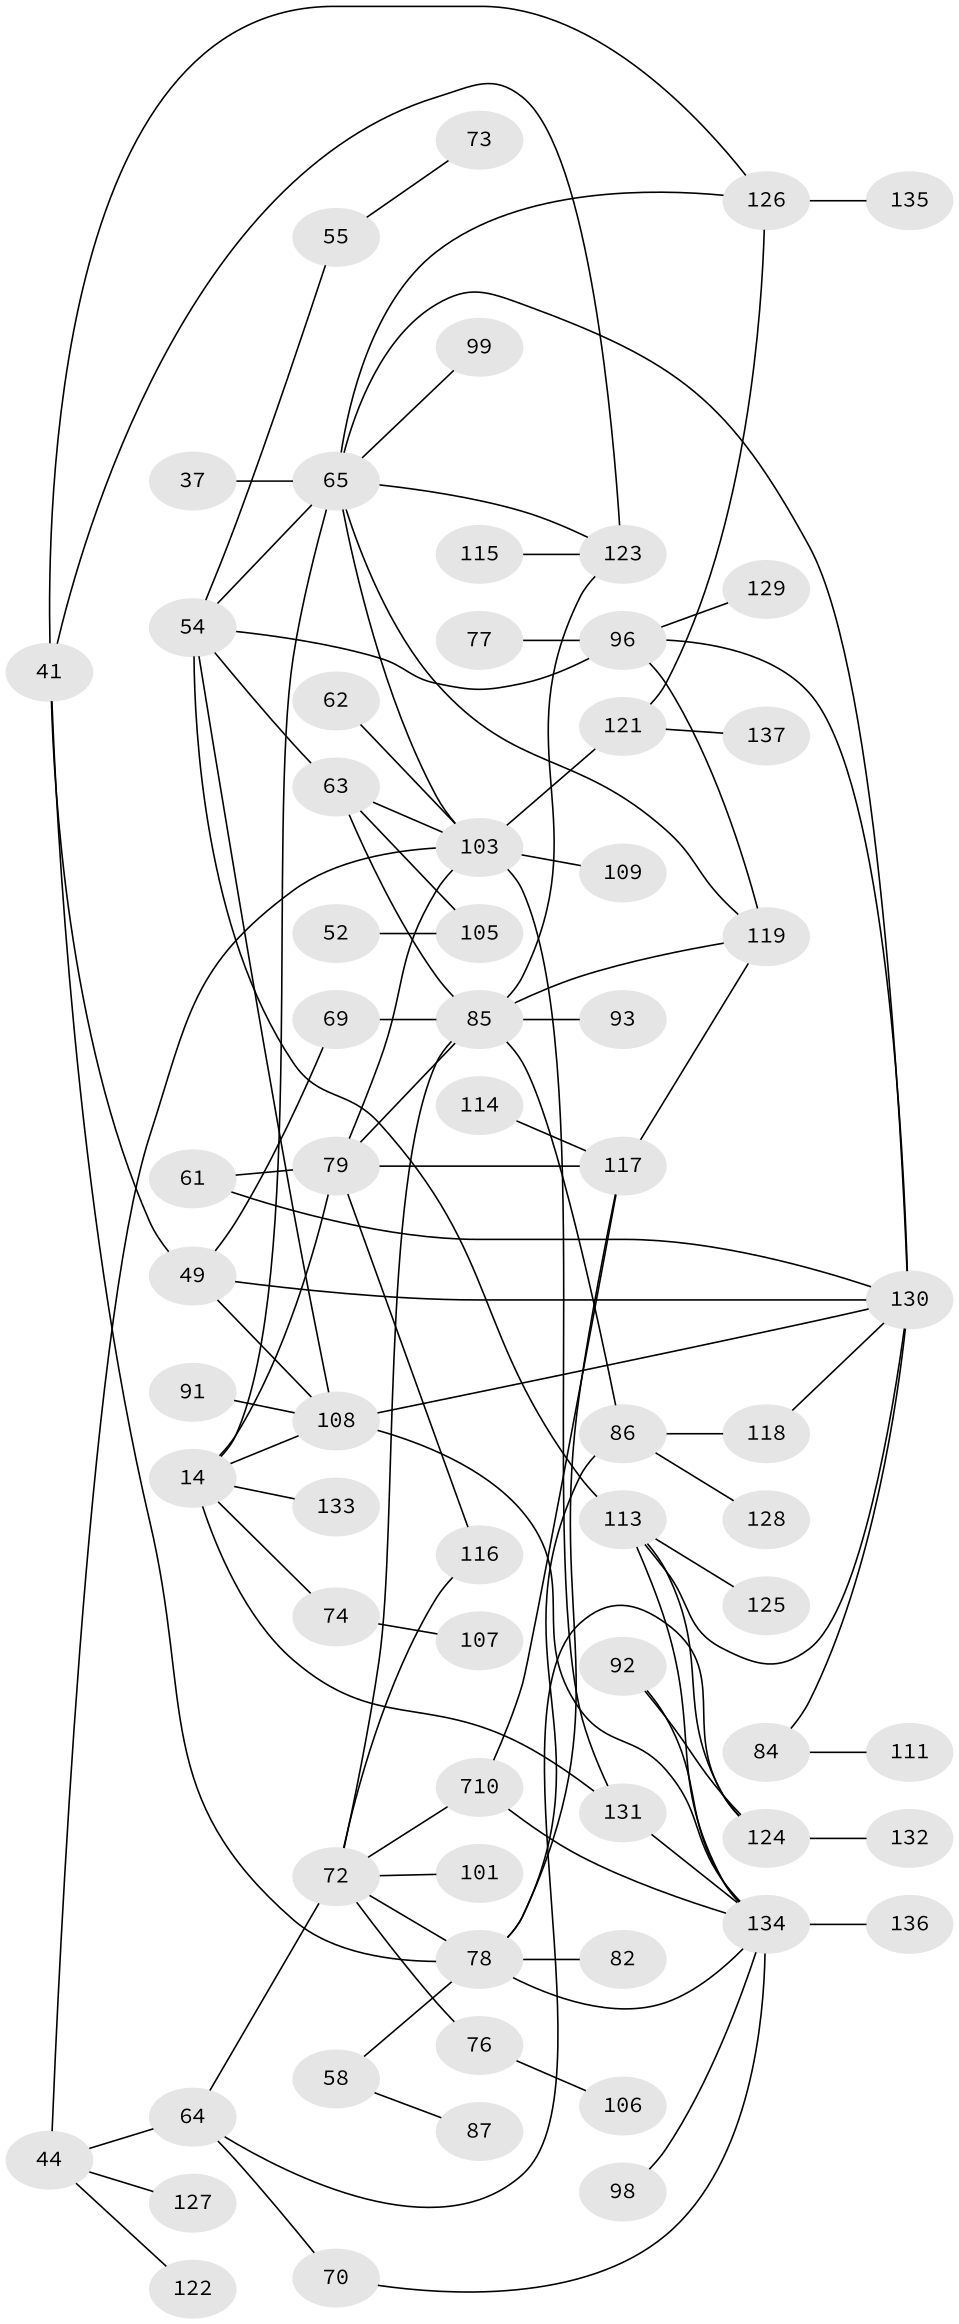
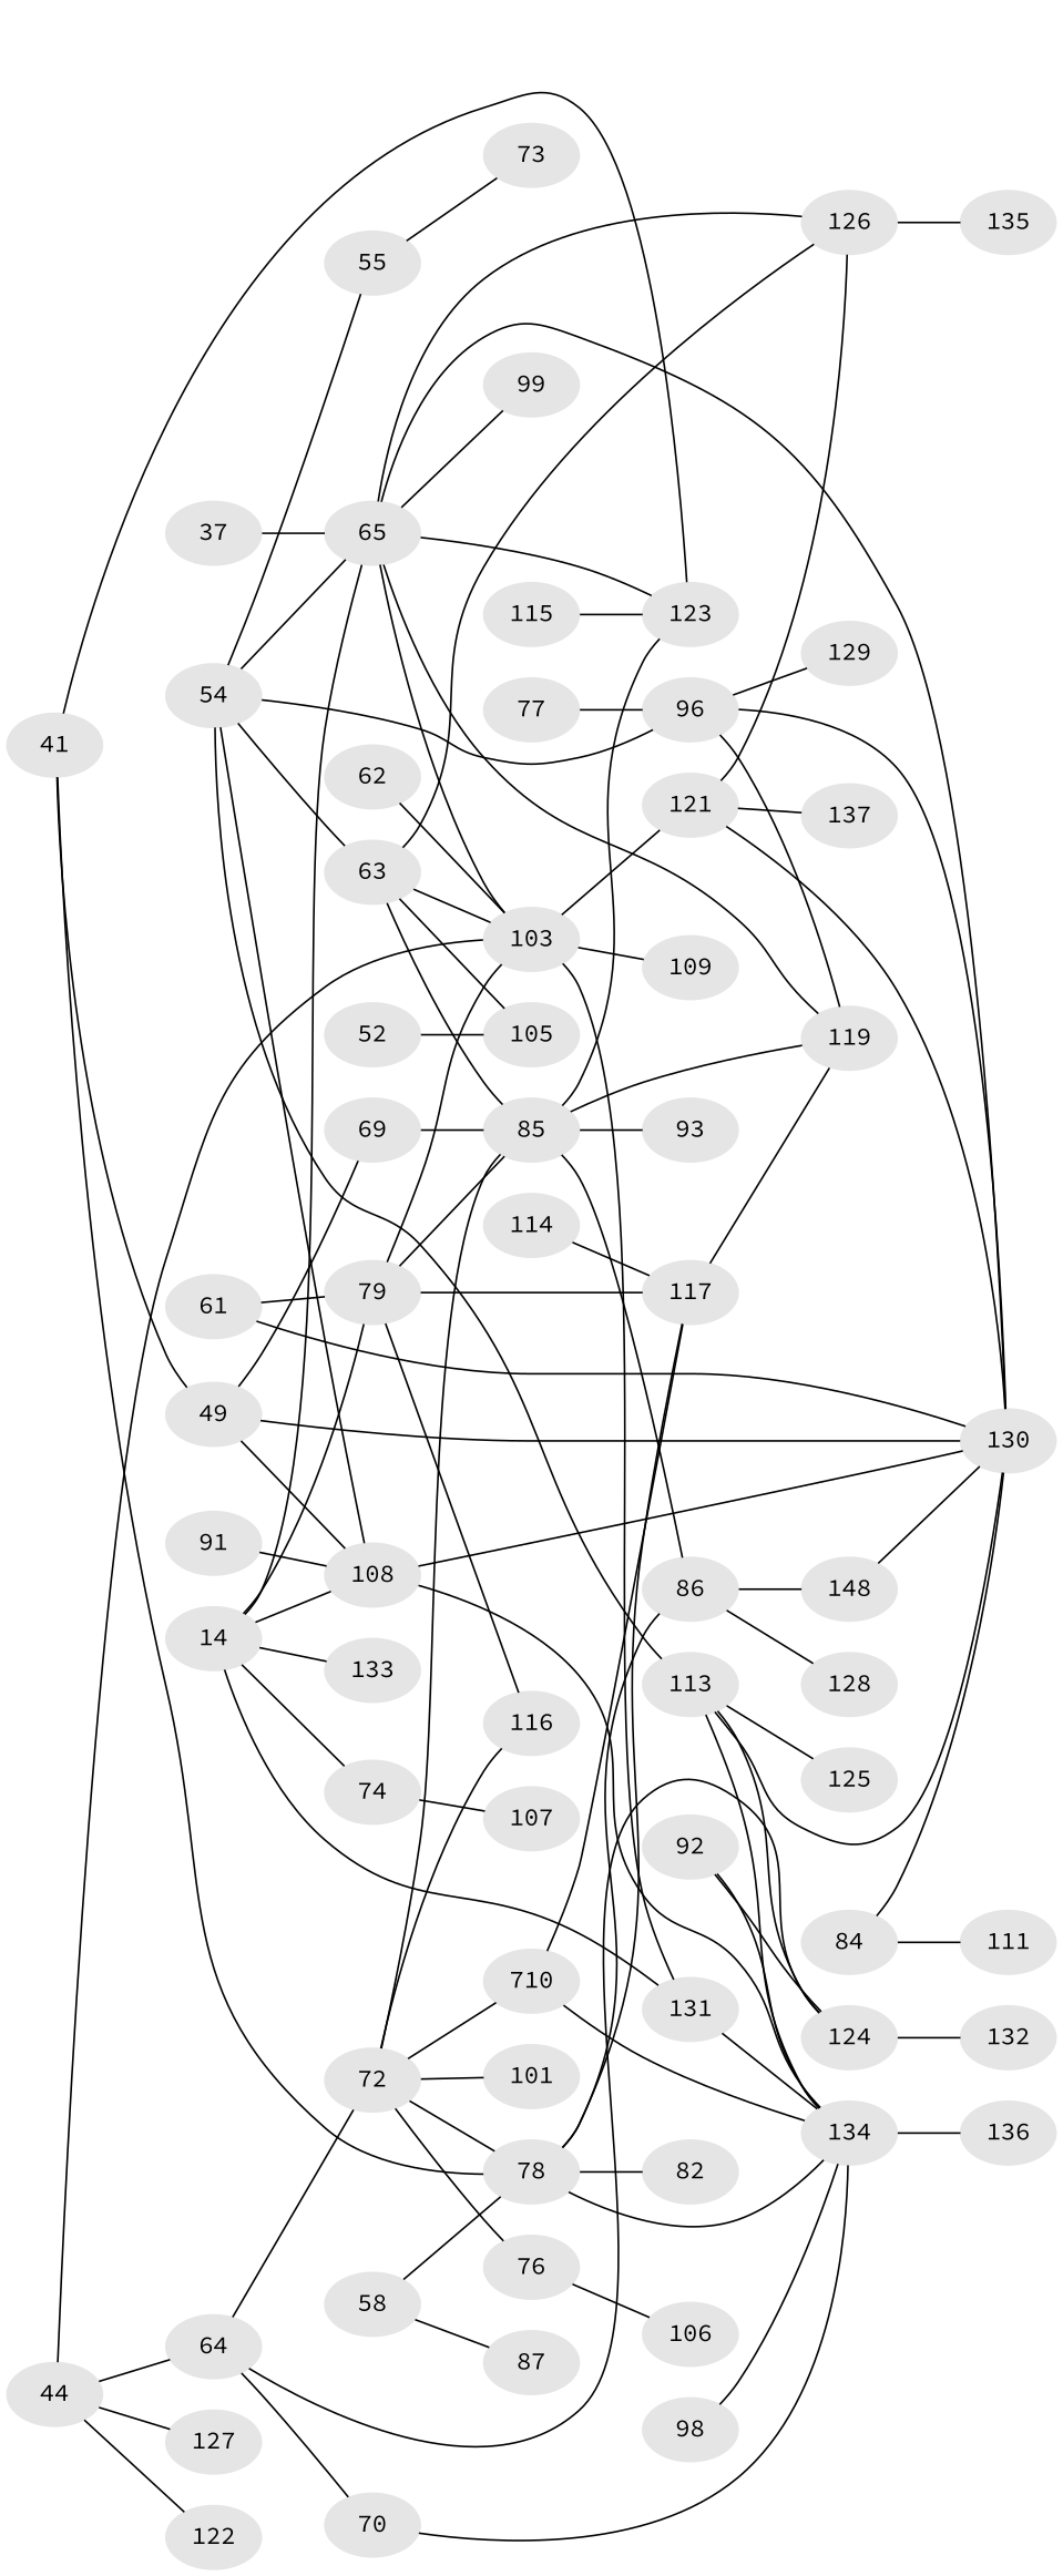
  graph {
    fontname="Source Code Pro"
    rankdir=LR
    node [color=gray90 fontname="Source Code Pro" style=filled]
    edge [fontname="Source Code Pro"]
    14 [super="+4"]
    65 [super="+20+18"]
    74
    79 [super="+2"]
    108 [super="+7"]
    131 [super="+5+60+88+66+104+97"]
    133
    123 [super="+120+57"]
    126
    103 [super="+9+45"]
    130 [super="+42+80"]
    99
    119 [super="+24+81"]
    107
    85 [super="+1"]
    116 [super="+94+102"]
    117 [super="+83"]
    134 [super="+31+90+56+39"]
    49 [super="+25+46"]
    69
    37
    41
    78 [super="+50+30"]
    82
    86 [super="+40"]
    135
    64 [super="+17"]
    70
    72 [super="+47+53"]
    124 [super="+51"]
    44
    122
    127
    109
    121 [super="+112"]
    105 [super="+48"]
    52
    54 [super="+13+11+12+22"]
    55
    63 [super="+27"]
    96 [super="+89"]
    113 [super="+38+68+95+75"]
    73
    129
    125
    58
    87
    61
    62
    93
    76
    101
    n53 [label=710]
    132
    136
    106
    77
-   118
+   118 [label=148]
    128
    84
    111
    91 [super="+10"]
    92 [super="+59"]
    98
    137
    114
    115
    14 -- 65
    14 -- 74
    14 -- 79
    14 -- 108 [weight=2]
    14 -- 131
    14 -- 133
    65 -- 123 [weight=2]
    65 -- 126
    65 -- 103 [weight=2]
    65 -- 130 [weight=2]
    65 -- 99
    65 -- 119
    74 -- 107
    79 -- 103 [weight=3]
    79 -- 85
    79 -- 116
    79 -- 117
    108 -- 130 [weight=2]
    108 -- 134
    131 -- 134
    126 -- 135
    103 -- 131
    103 -- 109
    103 -- 121
    85 -- 123
    85 -- 119
    85 -- 86
    85 -- 93
    117 -- 119
    134 -- 136
    49 -- 108
    49 -- 130
    49 -- 69
    69 -- 85
    37 -- 65
    41 -- 123
-   41 -- 126
+   63 -- 126
    41 -- 49
    41 -- 78
    78 -- 117
    78 -- 134 [weight=2]
    78 -- 82
    78 -- 86
    86 -- 118
    86 -- 128
    64 -- 70
    64 -- 72
    64 -- 124
    70 -- 134
    72 -- 85
    72 -- 116 [weight=2]
    72 -- 78 [weight=3]
    72 -- 76
    72 -- 101
    72 -- n53
    124 -- 132
    44 -- 103
    44 -- 64
    44 -- 122
    44 -- 127
    121 -- 126
+   121 -- 130
    121 -- 137
    52 -- 105
    54 -- 65 [weight=2]
    54 -- 108
    54 -- 55
    54 -- 63
    54 -- 96
    54 -- 113
    55 -- 73
    63 -- 103
    63 -- 85 [weight=2]
    63 -- 105
    96 -- 130
    96 -- 119
    96 -- 129
    113 -- 130
    113 -- 134
    113 -- 124
    113 -- 125
    58 -- 78
    58 -- 87
    61 -- 79
    61 -- 130
    62 -- 103
    76 -- 106
    n53 -- 117
    n53 -- 134
    77 -- 96
    118 -- 130
    84 -- 130
    84 -- 111
    91 -- 108
    92 -- 134
    92 -- 124
    98 -- 134
    114 -- 117
    115 -- 123
  }
